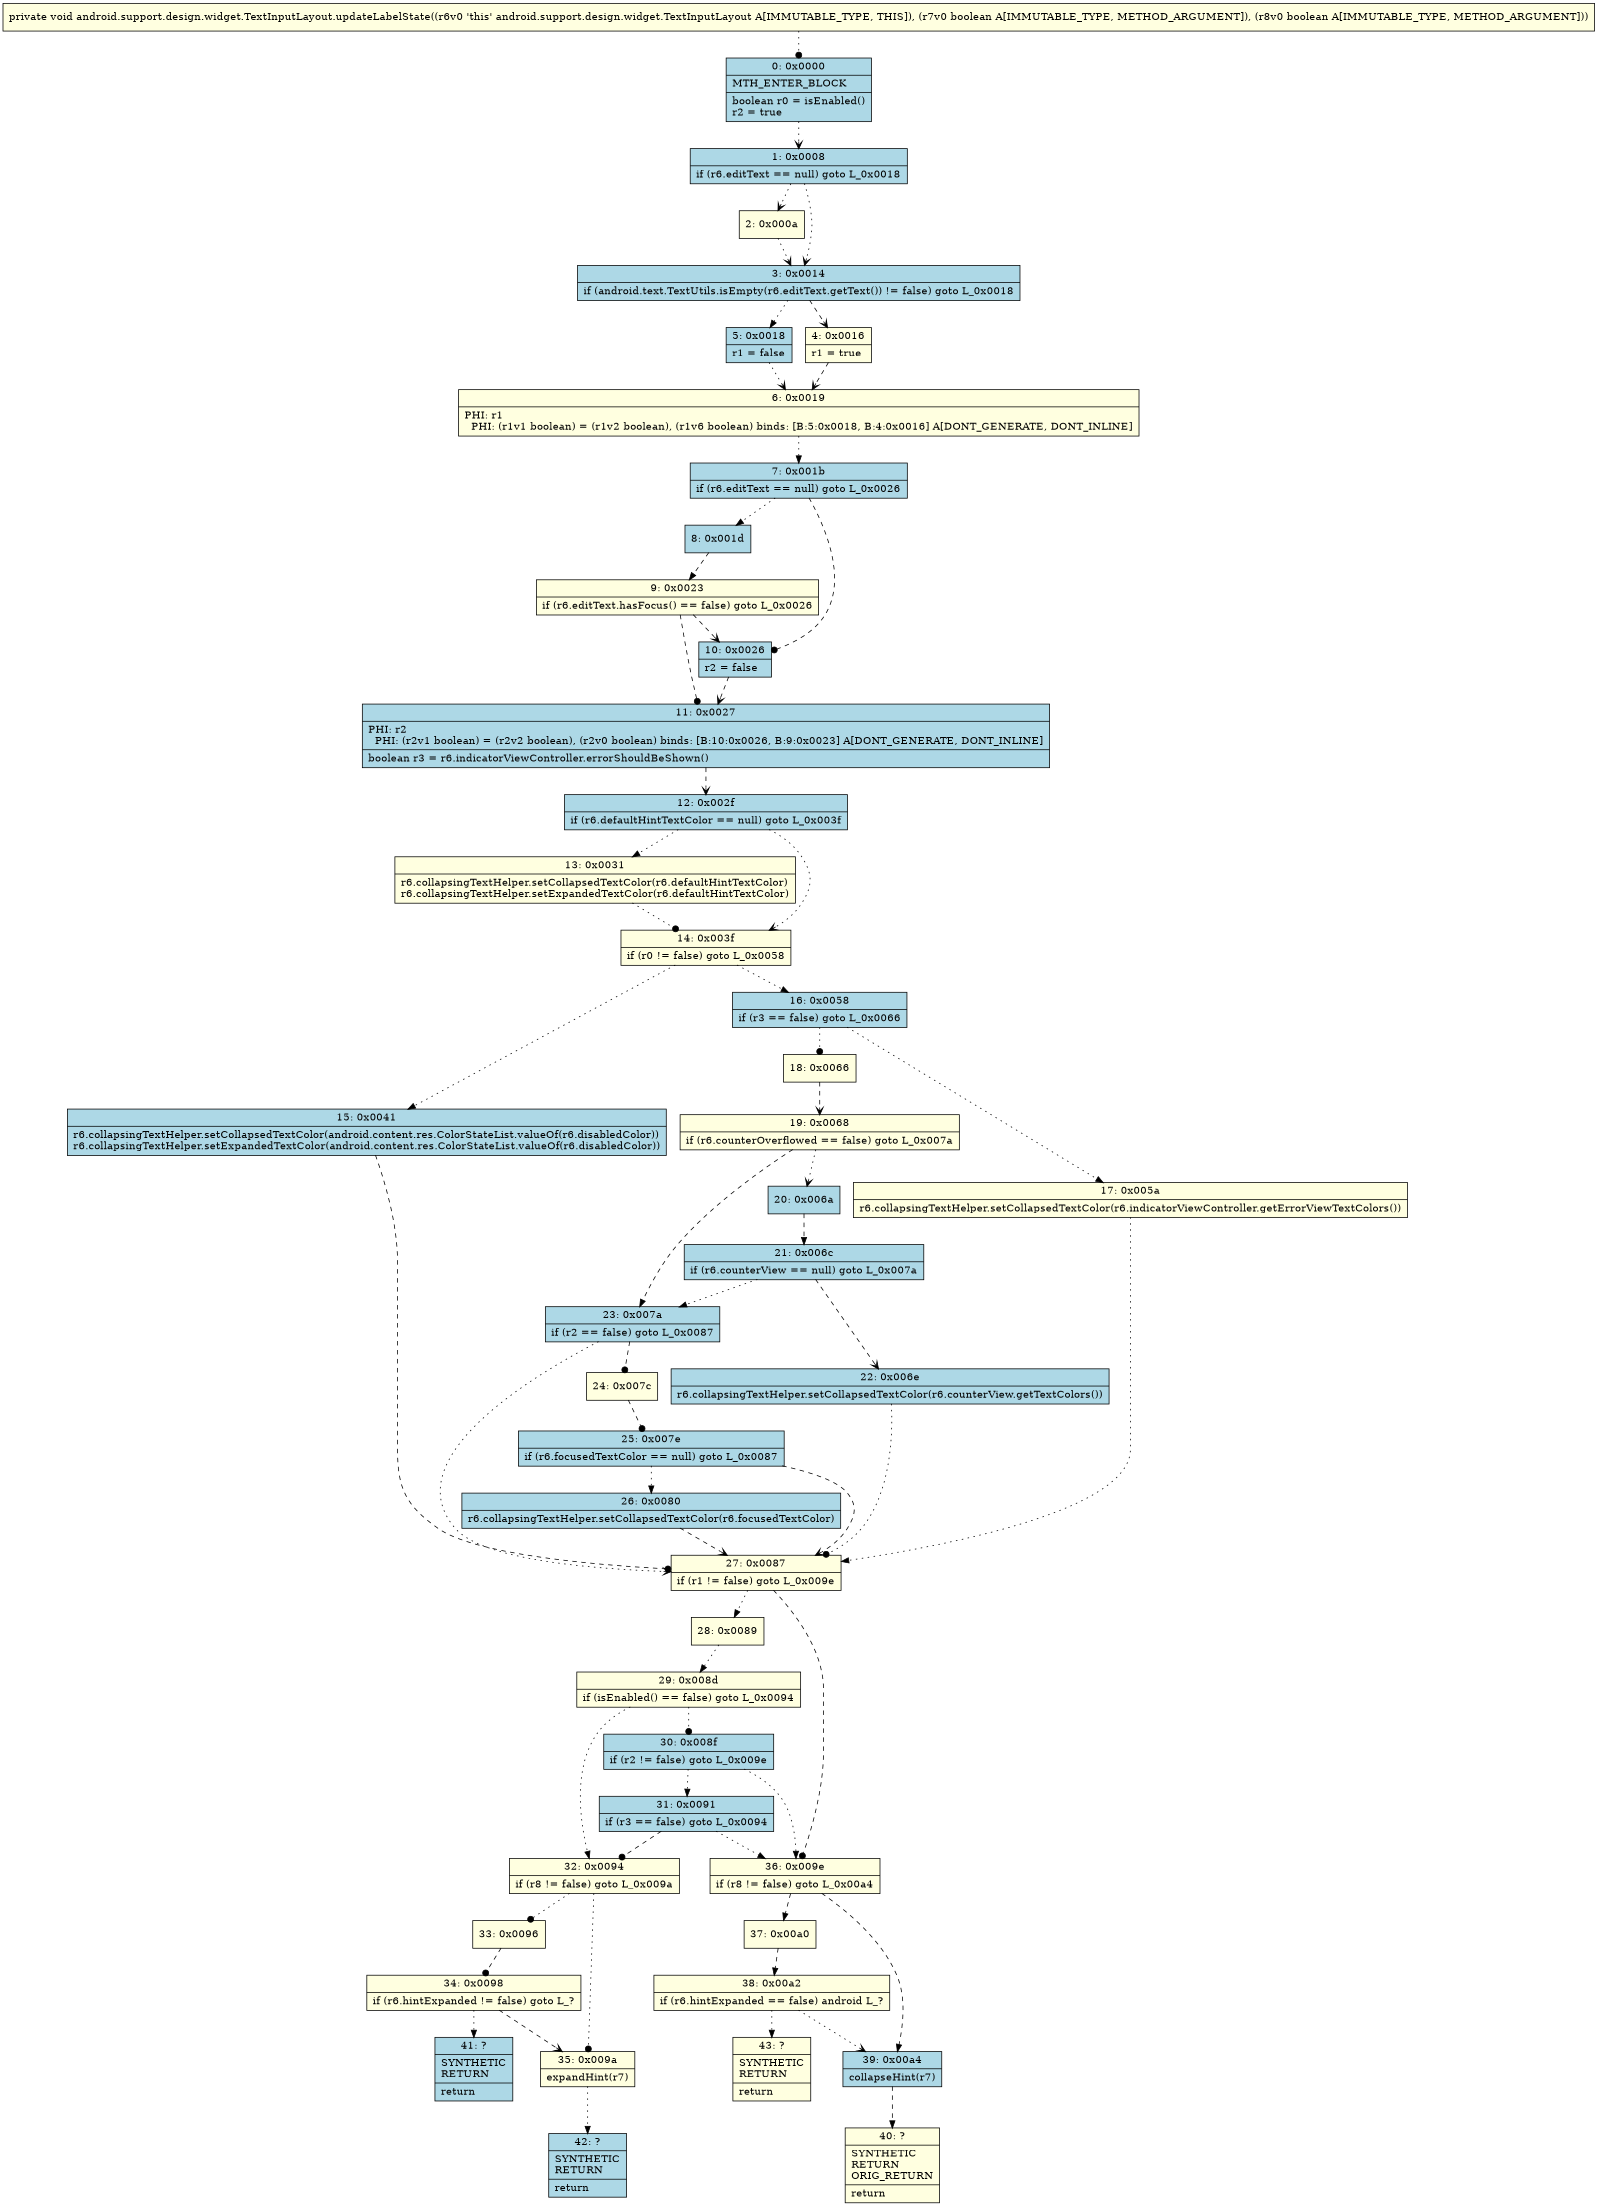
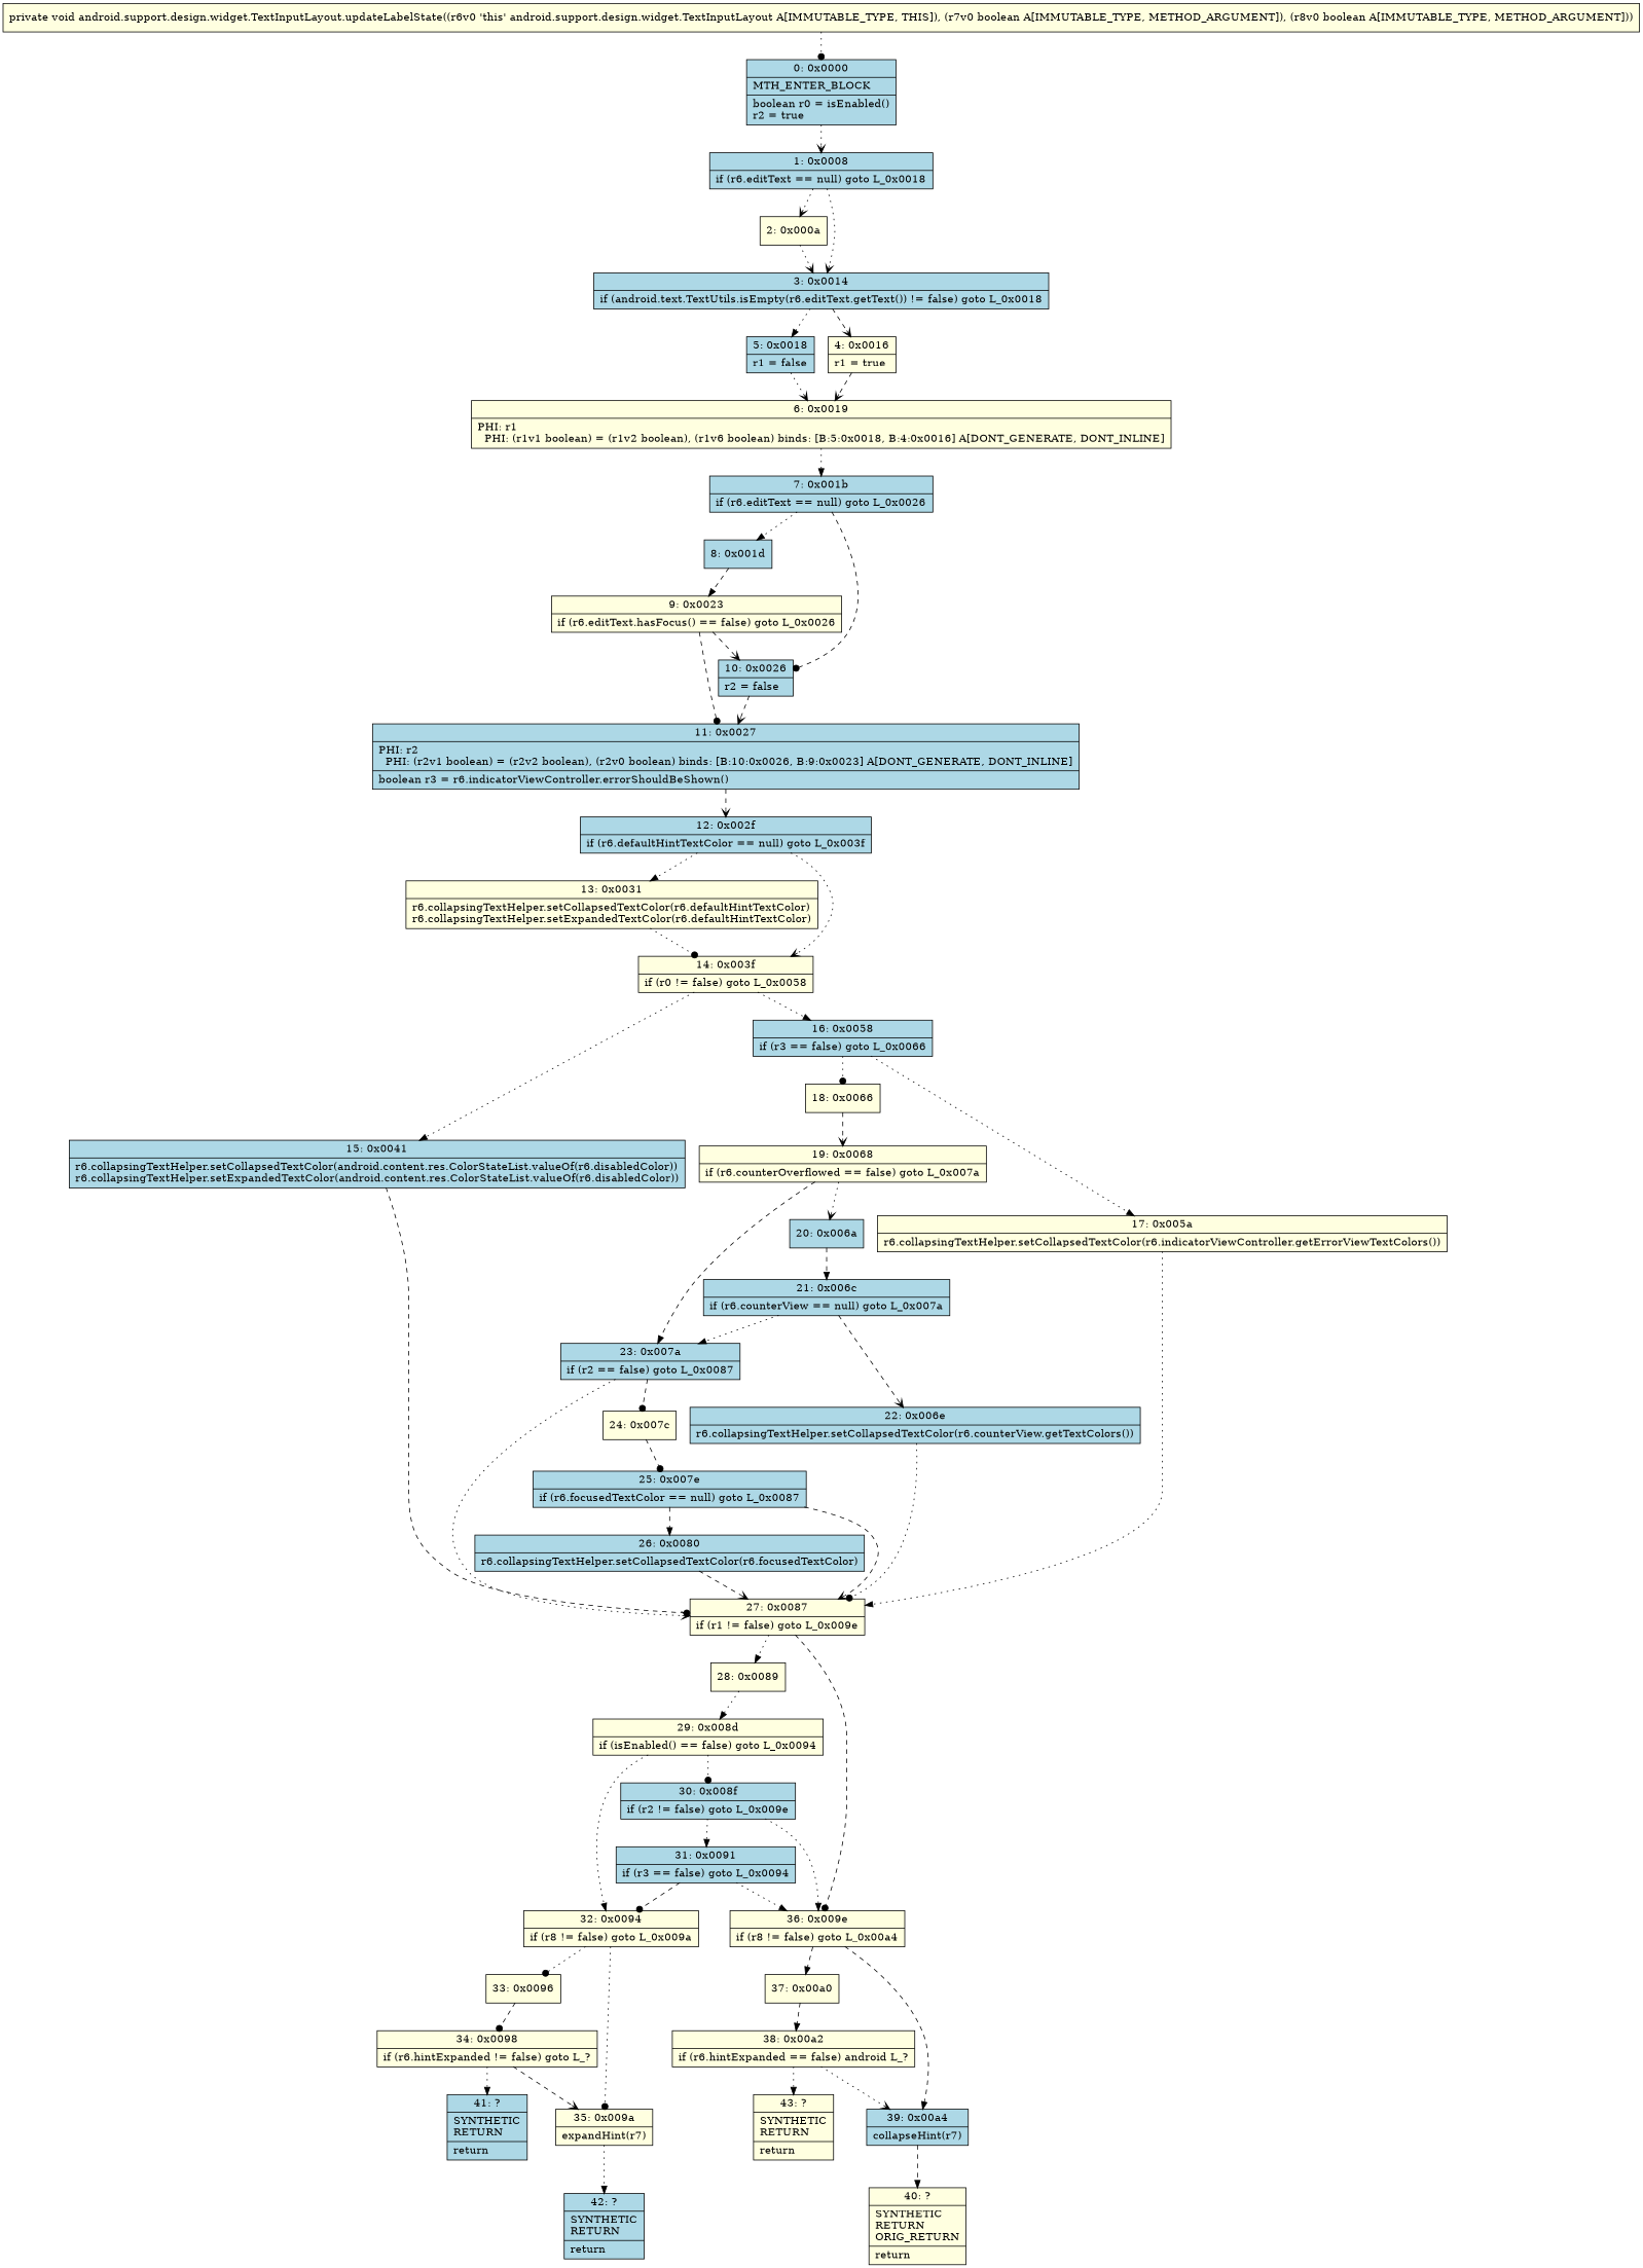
  digraph {
    node [fillcolor=lightyellow shape=record style=filled]
    edge [arrowhead=normal style=dotted]
    n1 [fillcolor=lightblue label="{0\:\ 0x0000|MTH_ENTER_BLOCK\l|boolean r0 = isEnabled()\lr2 = true\l}"]
    n2 [fillcolor=lightblue label="{1\:\ 0x0008|if (r6.editText == null) goto L_0x0018\l}"]
    n3 [label="{2\:\ 0x000a}"]
    n4 [fillcolor=lightblue label="{3\:\ 0x0014|if (android.text.TextUtils.isEmpty(r6.editText.getText()) != false) goto L_0x0018\l}"]
    n5 [fillcolor=lightblue label="{5\:\ 0x0018|r1 = false\l}"]
    n6 [label="{6\:\ 0x0019|PHI: r1 \l  PHI: (r1v1 boolean) = (r1v2 boolean), (r1v6 boolean) binds: [B:5:0x0018, B:4:0x0016] A[DONT_GENERATE, DONT_INLINE]\l}"]
    n7 [label="{4\:\ 0x0016|r1 = true\l}"]
    n8 [fillcolor=lightblue label="{7\:\ 0x001b|if (r6.editText == null) goto L_0x0026\l}"]
    n9 [fillcolor=lightblue label="{8\:\ 0x001d}"]
    n10 [fillcolor=lightblue label="{10\:\ 0x0026|r2 = false\l}"]
    n11 [label="{9\:\ 0x0023|if (r6.editText.hasFocus() == false) goto L_0x0026\l}"]
    n12 [fillcolor=lightblue label="{11\:\ 0x0027|PHI: r2 \l  PHI: (r2v1 boolean) = (r2v2 boolean), (r2v0 boolean) binds: [B:10:0x0026, B:9:0x0023] A[DONT_GENERATE, DONT_INLINE]\l|boolean r3 = r6.indicatorViewController.errorShouldBeShown()\l}"]
    n13 [fillcolor=lightblue label="{12\:\ 0x002f|if (r6.defaultHintTextColor == null) goto L_0x003f\l}"]
    n14 [label="{13\:\ 0x0031|r6.collapsingTextHelper.setCollapsedTextColor(r6.defaultHintTextColor)\lr6.collapsingTextHelper.setExpandedTextColor(r6.defaultHintTextColor)\l}"]
    n15 [label="{14\:\ 0x003f|if (r0 != false) goto L_0x0058\l}"]
    n16 [fillcolor=lightblue label="{15\:\ 0x0041|r6.collapsingTextHelper.setCollapsedTextColor(android.content.res.ColorStateList.valueOf(r6.disabledColor))\lr6.collapsingTextHelper.setExpandedTextColor(android.content.res.ColorStateList.valueOf(r6.disabledColor))\l}"]
    n17 [fillcolor=lightblue label="{16\:\ 0x0058|if (r3 == false) goto L_0x0066\l}"]
    n18 [label="{27\:\ 0x0087|if (r1 != false) goto L_0x009e\l}"]
    n19 [label="{17\:\ 0x005a|r6.collapsingTextHelper.setCollapsedTextColor(r6.indicatorViewController.getErrorViewTextColors())\l}"]
    n20 [label="{18\:\ 0x0066}"]
    n21 [label="{28\:\ 0x0089}"]
    n22 [label="{36\:\ 0x009e|if (r8 != false) goto L_0x00a4\l}"]
    n23 [label="{19\:\ 0x0068|if (r6.counterOverflowed == false) goto L_0x007a\l}"]
    n24 [fillcolor=lightblue label="{20\:\ 0x006a}"]
    n25 [fillcolor=lightblue label="{23\:\ 0x007a|if (r2 == false) goto L_0x0087\l}"]
    n26 [fillcolor=lightblue label="{21\:\ 0x006c|if (r6.counterView == null) goto L_0x007a\l}"]
    n27 [label="{24\:\ 0x007c}"]
    n28 [fillcolor=lightblue label="{22\:\ 0x006e|r6.collapsingTextHelper.setCollapsedTextColor(r6.counterView.getTextColors())\l}"]
    n29 [fillcolor=lightblue label="{25\:\ 0x007e|if (r6.focusedTextColor == null) goto L_0x0087\l}"]
    n30 [fillcolor=lightblue label="{26\:\ 0x0080|r6.collapsingTextHelper.setCollapsedTextColor(r6.focusedTextColor)\l}"]
    n31 [label="{29\:\ 0x008d|if (isEnabled() == false) goto L_0x0094\l}"]
    n32 [label="{37\:\ 0x00a0}"]
    n33 [fillcolor=lightblue label="{39\:\ 0x00a4|collapseHint(r7)\l}"]
    n34 [fillcolor=lightblue label="{30\:\ 0x008f|if (r2 != false) goto L_0x009e\l}"]
    n35 [label="{32\:\ 0x0094|if (r8 != false) goto L_0x009a\l}"]
    n36 [fillcolor=lightblue label="{31\:\ 0x0091|if (r3 == false) goto L_0x0094\l}"]
    n37 [label="{33\:\ 0x0096}"]
    n38 [label="{35\:\ 0x009a|expandHint(r7)\l}"]
    n39 [label="{34\:\ 0x0098|if (r6.hintExpanded != false) goto L_?\l}"]
    n40 [fillcolor=lightblue label="{42\:\ ?|SYNTHETIC\lRETURN\l|return\l}"]
    n41 [fillcolor=lightblue label="{41\:\ ?|SYNTHETIC\lRETURN\l|return\l}"]
    n42 [label="{38\:\ 0x00a2|if (r6.hintExpanded == false) android L_?\l}"]
    n43 [label="{40\:\ ?|SYNTHETIC\lRETURN\lORIG_RETURN\l|return\l}"]
    n44 [label="{43\:\ ?|SYNTHETIC\lRETURN\l|return\l}"]
    n45 [label="{private void android.support.design.widget.TextInputLayout.updateLabelState((r6v0 'this' android.support.design.widget.TextInputLayout A[IMMUTABLE_TYPE, THIS]), (r7v0 boolean A[IMMUTABLE_TYPE, METHOD_ARGUMENT]), (r8v0 boolean A[IMMUTABLE_TYPE, METHOD_ARGUMENT])) }"]
    n1 -> n2 [arrowhead=vee]
    n2 -> n3 [arrowhead=vee]
    n2 -> n4 [arrowhead=vee]
    n3 -> n4 [arrowhead=vee]
    n4 -> n5
    n4 -> n7 [arrowhead=vee style=dashed]
    n5 -> n6 [arrowhead=vee]
    n6 -> n8
    n7 -> n6 [arrowhead=vee style=dashed]
    n8 -> n9
    n8 -> n10 [arrowhead=dot style=dashed]
    n9 -> n11 [style=dashed]
    n10 -> n12 [arrowhead=vee style=dashed]
    n11 -> n10 [arrowhead=vee style=dashed]
    n11 -> n12 [arrowhead=dot style=dashed]
    n12 -> n13 [arrowhead=vee style=dashed]
    n13 -> n14
    n13 -> n15 [arrowhead=vee]
    n14 -> n15 [arrowhead=dot]
    n15 -> n16
    n15 -> n17
    n16 -> n18 [arrowhead=dot style=dashed]
    n17 -> n19
    n17 -> n20 [arrowhead=dot]
    n18 -> n21
    n18 -> n22 [arrowhead=dot style=dashed]
    n19 -> n18
    n20 -> n23 [arrowhead=vee style=dashed]
    n21 -> n31
    n22 -> n32 [style=dashed]
    n22 -> n33 [style=dashed]
    n23 -> n24 [arrowhead=vee]
    n23 -> n25 [style=dashed]
    n24 -> n26 [style=dashed]
    n25 -> n18 [arrowhead=vee]
    n25 -> n27 [arrowhead=dot style=dashed]
    n26 -> n25
    n26 -> n28 [arrowhead=vee style=dashed]
    n27 -> n29 [arrowhead=dot style=dashed]
    n28 -> n18 [arrowhead=dot]
    n29 -> n18 [arrowhead=vee style=dashed]
-   n29 -> n30
+   n29 -> n30 [style=dashed]
    n30 -> n18 [arrowhead=vee style=dashed]
    n31 -> n34 [arrowhead=dot]
    n31 -> n35
    n32 -> n42 [style=dashed]
    n33 -> n43 [style=dashed]
    n34 -> n22
    n34 -> n36
    n35 -> n37 [arrowhead=dot]
    n35 -> n38 [arrowhead=dot]
    n36 -> n22
    n36 -> n35 [arrowhead=dot style=dashed]
    n37 -> n39 [arrowhead=dot style=dashed]
    n38 -> n40
    n39 -> n38 [arrowhead=vee style=dashed]
    n39 -> n41
    n42 -> n33 [arrowhead=vee]
    n42 -> n44
    n45 -> n1 [arrowhead=dot]
  }
